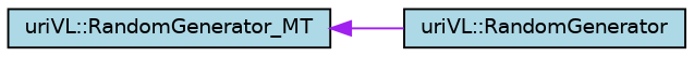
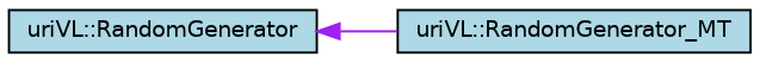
  digraph {
    rankdir=LR
    node [color=black fillcolor=lightblue fontname=Helvetica fontsize=10 shape=record style=filled]
    n1 [fontcolor=black height=0.2 label="uriVL::RandomGenerator_MT" width=0.4]
    n2 [height=0.2 label="uriVL::RandomGenerator" width=0.4]
-   n1 -> n2 [color=purple dir=back fontname=Helvetica fontsize=10 labelfontname=Helvetica labelfontsize=10 style=solid]
+   n2 -> n1 [color=purple dir=back fontname=Helvetica fontsize=10 labelfontname=Helvetica labelfontsize=10 style=solid]
  }
